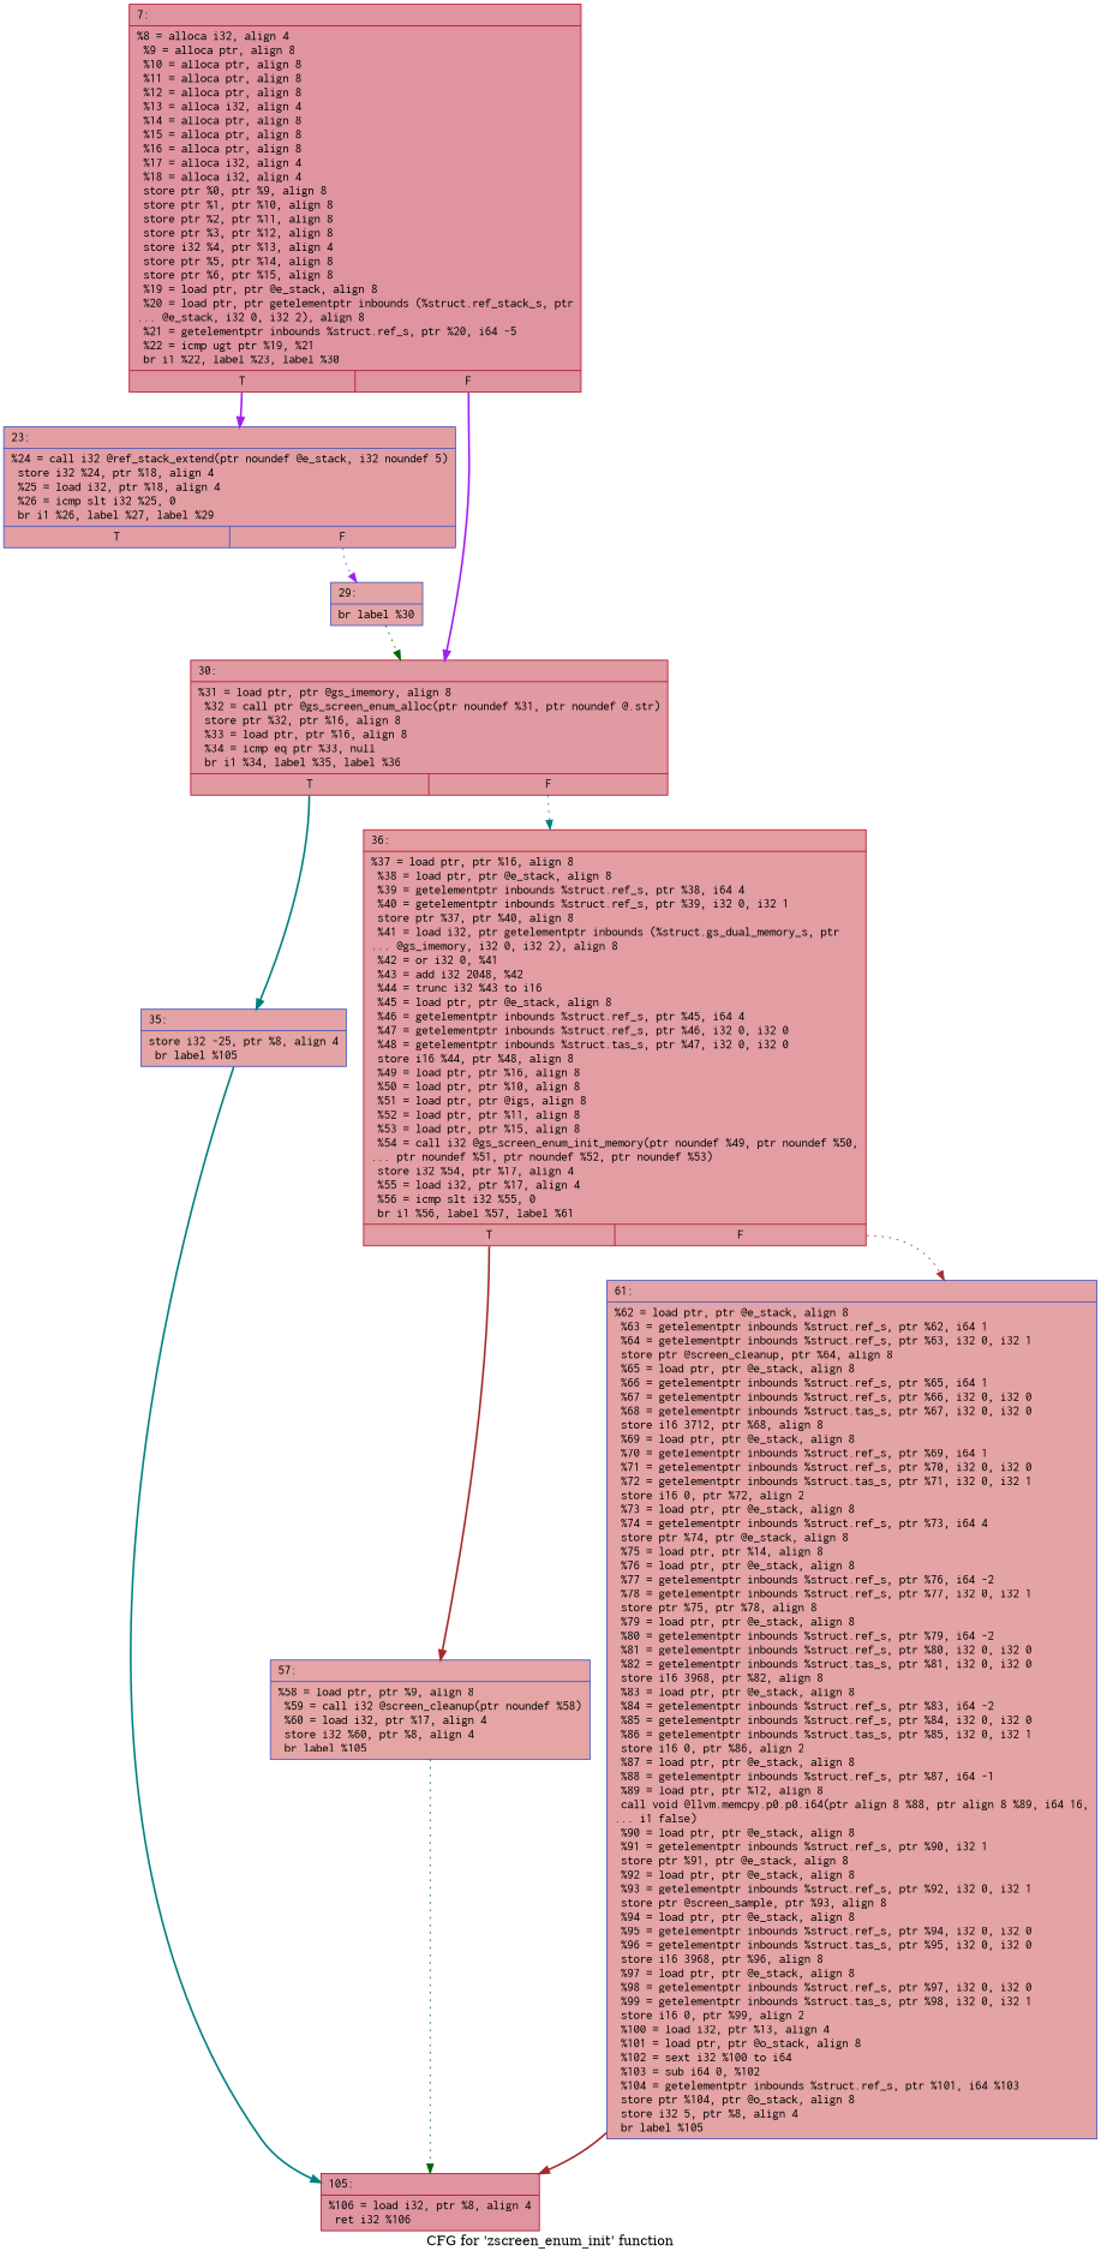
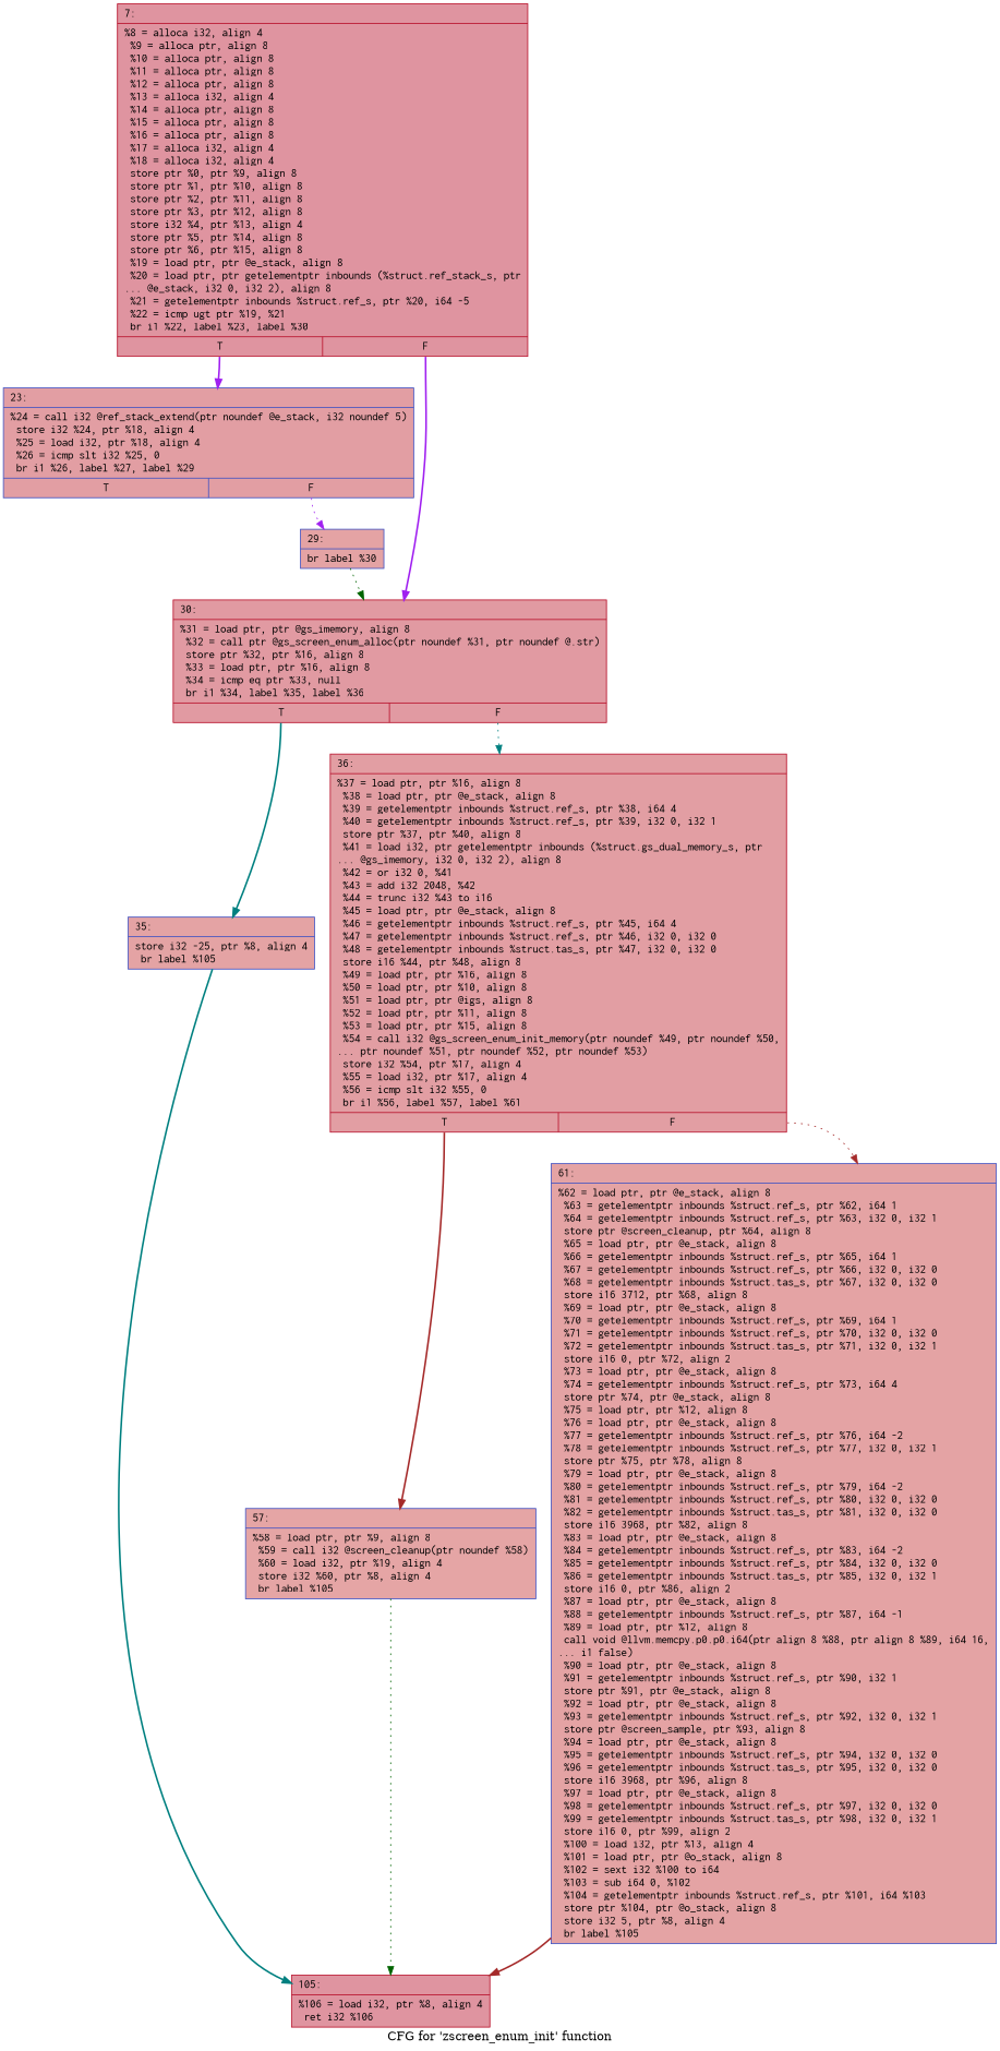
  digraph {
    label="CFG for 'zscreen_enum_init' function"
    node [color="#3d50c3ff" fillcolor="#c32e3170" fontname=Courier shape=record style=filled]
    edge [color=purple style=bold]
    n1 [color="#b70d28ff" fillcolor="#b70d2870" label="{7:\l|  %8 = alloca i32, align 4\l  %9 = alloca ptr, align 8\l  %10 = alloca ptr, align 8\l  %11 = alloca ptr, align 8\l  %12 = alloca ptr, align 8\l  %13 = alloca i32, align 4\l  %14 = alloca ptr, align 8\l  %15 = alloca ptr, align 8\l  %16 = alloca ptr, align 8\l  %17 = alloca i32, align 4\l  %18 = alloca i32, align 4\l  store ptr %0, ptr %9, align 8\l  store ptr %1, ptr %10, align 8\l  store ptr %2, ptr %11, align 8\l  store ptr %3, ptr %12, align 8\l  store i32 %4, ptr %13, align 4\l  store ptr %5, ptr %14, align 8\l  store ptr %6, ptr %15, align 8\l  %19 = load ptr, ptr @e_stack, align 8\l  %20 = load ptr, ptr getelementptr inbounds (%struct.ref_stack_s, ptr\l... @e_stack, i32 0, i32 2), align 8\l  %21 = getelementptr inbounds %struct.ref_s, ptr %20, i64 -5\l  %22 = icmp ugt ptr %19, %21\l  br i1 %22, label %23, label %30\l|{<s0>T|<s1>F}}"]
    n2 [fillcolor="#be242e70" label="{23:\l|  %24 = call i32 @ref_stack_extend(ptr noundef @e_stack, i32 noundef 5)\l  store i32 %24, ptr %18, align 4\l  %25 = load i32, ptr %18, align 4\l  %26 = icmp slt i32 %25, 0\l  br i1 %26, label %27, label %29\l|{<s0>T|<s1>F}}"]
    n3 [color="#b70d28ff" fillcolor="#bb1b2c70" label="{30:\l|  %31 = load ptr, ptr @gs_imemory, align 8\l  %32 = call ptr @gs_screen_enum_alloc(ptr noundef %31, ptr noundef @.str)\l  store ptr %32, ptr %16, align 8\l  %33 = load ptr, ptr %16, align 8\l  %34 = icmp eq ptr %33, null\l  br i1 %34, label %35, label %36\l|{<s0>T|<s1>F}}"]
    n4 [label="{29:\l|  br label %30\l}"]
    n5 [label="{35:\l|  store i32 -25, ptr %8, align 4\l  br label %105\l}"]
    n6 [color="#b70d28ff" fillcolor="#be242e70" label="{36:\l|  %37 = load ptr, ptr %16, align 8\l  %38 = load ptr, ptr @e_stack, align 8\l  %39 = getelementptr inbounds %struct.ref_s, ptr %38, i64 4\l  %40 = getelementptr inbounds %struct.ref_s, ptr %39, i32 0, i32 1\l  store ptr %37, ptr %40, align 8\l  %41 = load i32, ptr getelementptr inbounds (%struct.gs_dual_memory_s, ptr\l... @gs_imemory, i32 0, i32 2), align 8\l  %42 = or i32 0, %41\l  %43 = add i32 2048, %42\l  %44 = trunc i32 %43 to i16\l  %45 = load ptr, ptr @e_stack, align 8\l  %46 = getelementptr inbounds %struct.ref_s, ptr %45, i64 4\l  %47 = getelementptr inbounds %struct.ref_s, ptr %46, i32 0, i32 0\l  %48 = getelementptr inbounds %struct.tas_s, ptr %47, i32 0, i32 0\l  store i16 %44, ptr %48, align 8\l  %49 = load ptr, ptr %16, align 8\l  %50 = load ptr, ptr %10, align 8\l  %51 = load ptr, ptr @igs, align 8\l  %52 = load ptr, ptr %11, align 8\l  %53 = load ptr, ptr %15, align 8\l  %54 = call i32 @gs_screen_enum_init_memory(ptr noundef %49, ptr noundef %50,\l... ptr noundef %51, ptr noundef %52, ptr noundef %53)\l  store i32 %54, ptr %17, align 4\l  %55 = load i32, ptr %17, align 4\l  %56 = icmp slt i32 %55, 0\l  br i1 %56, label %57, label %61\l|{<s0>T|<s1>F}}"]
    n7 [color="#b70d28ff" fillcolor="#b70d2870" label="{105:\l|  %106 = load i32, ptr %8, align 4\l  ret i32 %106\l}"]
-   n8 [fillcolor="#c5333470" label="{57:\l|  %58 = load ptr, ptr %9, align 8\l  %59 = call i32 @screen_cleanup(ptr noundef %58)\l  %60 = load i32, ptr %17, align 4\l  store i32 %60, ptr %8, align 4\l  br label %105\l}"]
-   n9 [label="{61:\l|  %62 = load ptr, ptr @e_stack, align 8\l  %63 = getelementptr inbounds %struct.ref_s, ptr %62, i64 1\l  %64 = getelementptr inbounds %struct.ref_s, ptr %63, i32 0, i32 1\l  store ptr @screen_cleanup, ptr %64, align 8\l  %65 = load ptr, ptr @e_stack, align 8\l  %66 = getelementptr inbounds %struct.ref_s, ptr %65, i64 1\l  %67 = getelementptr inbounds %struct.ref_s, ptr %66, i32 0, i32 0\l  %68 = getelementptr inbounds %struct.tas_s, ptr %67, i32 0, i32 0\l  store i16 3712, ptr %68, align 8\l  %69 = load ptr, ptr @e_stack, align 8\l  %70 = getelementptr inbounds %struct.ref_s, ptr %69, i64 1\l  %71 = getelementptr inbounds %struct.ref_s, ptr %70, i32 0, i32 0\l  %72 = getelementptr inbounds %struct.tas_s, ptr %71, i32 0, i32 1\l  store i16 0, ptr %72, align 2\l  %73 = load ptr, ptr @e_stack, align 8\l  %74 = getelementptr inbounds %struct.ref_s, ptr %73, i64 4\l  store ptr %74, ptr @e_stack, align 8\l  %75 = load ptr, ptr %14, align 8\l  %76 = load ptr, ptr @e_stack, align 8\l  %77 = getelementptr inbounds %struct.ref_s, ptr %76, i64 -2\l  %78 = getelementptr inbounds %struct.ref_s, ptr %77, i32 0, i32 1\l  store ptr %75, ptr %78, align 8\l  %79 = load ptr, ptr @e_stack, align 8\l  %80 = getelementptr inbounds %struct.ref_s, ptr %79, i64 -2\l  %81 = getelementptr inbounds %struct.ref_s, ptr %80, i32 0, i32 0\l  %82 = getelementptr inbounds %struct.tas_s, ptr %81, i32 0, i32 0\l  store i16 3968, ptr %82, align 8\l  %83 = load ptr, ptr @e_stack, align 8\l  %84 = getelementptr inbounds %struct.ref_s, ptr %83, i64 -2\l  %85 = getelementptr inbounds %struct.ref_s, ptr %84, i32 0, i32 0\l  %86 = getelementptr inbounds %struct.tas_s, ptr %85, i32 0, i32 1\l  store i16 0, ptr %86, align 2\l  %87 = load ptr, ptr @e_stack, align 8\l  %88 = getelementptr inbounds %struct.ref_s, ptr %87, i64 -1\l  %89 = load ptr, ptr %12, align 8\l  call void @llvm.memcpy.p0.p0.i64(ptr align 8 %88, ptr align 8 %89, i64 16,\l... i1 false)\l  %90 = load ptr, ptr @e_stack, align 8\l  %91 = getelementptr inbounds %struct.ref_s, ptr %90, i32 1\l  store ptr %91, ptr @e_stack, align 8\l  %92 = load ptr, ptr @e_stack, align 8\l  %93 = getelementptr inbounds %struct.ref_s, ptr %92, i32 0, i32 1\l  store ptr @screen_sample, ptr %93, align 8\l  %94 = load ptr, ptr @e_stack, align 8\l  %95 = getelementptr inbounds %struct.ref_s, ptr %94, i32 0, i32 0\l  %96 = getelementptr inbounds %struct.tas_s, ptr %95, i32 0, i32 0\l  store i16 3968, ptr %96, align 8\l  %97 = load ptr, ptr @e_stack, align 8\l  %98 = getelementptr inbounds %struct.ref_s, ptr %97, i32 0, i32 0\l  %99 = getelementptr inbounds %struct.tas_s, ptr %98, i32 0, i32 1\l  store i16 0, ptr %99, align 2\l  %100 = load i32, ptr %13, align 4\l  %101 = load ptr, ptr @o_stack, align 8\l  %102 = sext i32 %100 to i64\l  %103 = sub i64 0, %102\l  %104 = getelementptr inbounds %struct.ref_s, ptr %101, i64 %103\l  store ptr %104, ptr @o_stack, align 8\l  store i32 5, ptr %8, align 4\l  br label %105\l}"]
+   n8 [fillcolor="#c5333470" label="{57:\l|  %58 = load ptr, ptr %9, align 8\l  %59 = call i32 @screen_cleanup(ptr noundef %58)\l  %60 = load i32, ptr %19, align 4\l  store i32 %60, ptr %8, align 4\l  br label %105\l}"]
+   n9 [label="{61:\l|  %62 = load ptr, ptr @e_stack, align 8\l  %63 = getelementptr inbounds %struct.ref_s, ptr %62, i64 1\l  %64 = getelementptr inbounds %struct.ref_s, ptr %63, i32 0, i32 1\l  store ptr @screen_cleanup, ptr %64, align 8\l  %65 = load ptr, ptr @e_stack, align 8\l  %66 = getelementptr inbounds %struct.ref_s, ptr %65, i64 1\l  %67 = getelementptr inbounds %struct.ref_s, ptr %66, i32 0, i32 0\l  %68 = getelementptr inbounds %struct.tas_s, ptr %67, i32 0, i32 0\l  store i16 3712, ptr %68, align 8\l  %69 = load ptr, ptr @e_stack, align 8\l  %70 = getelementptr inbounds %struct.ref_s, ptr %69, i64 1\l  %71 = getelementptr inbounds %struct.ref_s, ptr %70, i32 0, i32 0\l  %72 = getelementptr inbounds %struct.tas_s, ptr %71, i32 0, i32 1\l  store i16 0, ptr %72, align 2\l  %73 = load ptr, ptr @e_stack, align 8\l  %74 = getelementptr inbounds %struct.ref_s, ptr %73, i64 4\l  store ptr %74, ptr @e_stack, align 8\l  %75 = load ptr, ptr %12, align 8\l  %76 = load ptr, ptr @e_stack, align 8\l  %77 = getelementptr inbounds %struct.ref_s, ptr %76, i64 -2\l  %78 = getelementptr inbounds %struct.ref_s, ptr %77, i32 0, i32 1\l  store ptr %75, ptr %78, align 8\l  %79 = load ptr, ptr @e_stack, align 8\l  %80 = getelementptr inbounds %struct.ref_s, ptr %79, i64 -2\l  %81 = getelementptr inbounds %struct.ref_s, ptr %80, i32 0, i32 0\l  %82 = getelementptr inbounds %struct.tas_s, ptr %81, i32 0, i32 0\l  store i16 3968, ptr %82, align 8\l  %83 = load ptr, ptr @e_stack, align 8\l  %84 = getelementptr inbounds %struct.ref_s, ptr %83, i64 -2\l  %85 = getelementptr inbounds %struct.ref_s, ptr %84, i32 0, i32 0\l  %86 = getelementptr inbounds %struct.tas_s, ptr %85, i32 0, i32 1\l  store i16 0, ptr %86, align 2\l  %87 = load ptr, ptr @e_stack, align 8\l  %88 = getelementptr inbounds %struct.ref_s, ptr %87, i64 -1\l  %89 = load ptr, ptr %12, align 8\l  call void @llvm.memcpy.p0.p0.i64(ptr align 8 %88, ptr align 8 %89, i64 16,\l... i1 false)\l  %90 = load ptr, ptr @e_stack, align 8\l  %91 = getelementptr inbounds %struct.ref_s, ptr %90, i32 1\l  store ptr %91, ptr @e_stack, align 8\l  %92 = load ptr, ptr @e_stack, align 8\l  %93 = getelementptr inbounds %struct.ref_s, ptr %92, i32 0, i32 1\l  store ptr @screen_sample, ptr %93, align 8\l  %94 = load ptr, ptr @e_stack, align 8\l  %95 = getelementptr inbounds %struct.ref_s, ptr %94, i32 0, i32 0\l  %96 = getelementptr inbounds %struct.tas_s, ptr %95, i32 0, i32 0\l  store i16 3968, ptr %96, align 8\l  %97 = load ptr, ptr @e_stack, align 8\l  %98 = getelementptr inbounds %struct.ref_s, ptr %97, i32 0, i32 0\l  %99 = getelementptr inbounds %struct.tas_s, ptr %98, i32 0, i32 1\l  store i16 0, ptr %99, align 2\l  %100 = load i32, ptr %13, align 4\l  %101 = load ptr, ptr @o_stack, align 8\l  %102 = sext i32 %100 to i64\l  %103 = sub i64 0, %102\l  %104 = getelementptr inbounds %struct.ref_s, ptr %101, i64 %103\l  store ptr %104, ptr @o_stack, align 8\l  store i32 5, ptr %8, align 4\l  br label %105\l}"]
    n1 -> n2 [tailport=s0]
    n1 -> n3 [tailport=s1]
    n2 -> n4 [style=dotted tailport=s1]
    n3 -> n5 [color=teal tailport=s0]
    n3 -> n6 [color=teal style=dotted tailport=s1]
    n4 -> n3 [color=darkgreen style=dotted]
    n5 -> n7 [color=teal]
    n6 -> n8 [color=brown tailport=s0]
    n6 -> n9 [color=brown style=dotted tailport=s1]
    n8 -> n7 [color=darkgreen style=dotted]
    n9 -> n7 [color=brown]
  }
